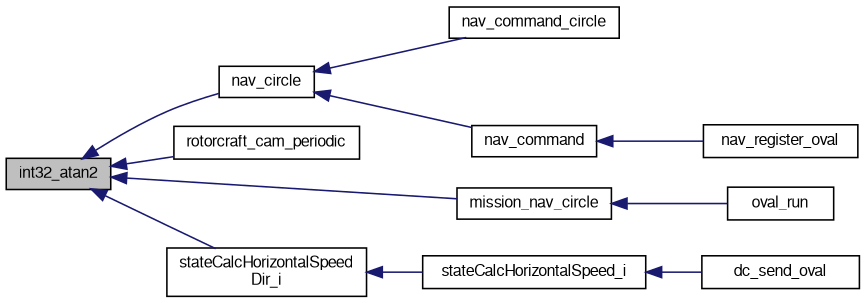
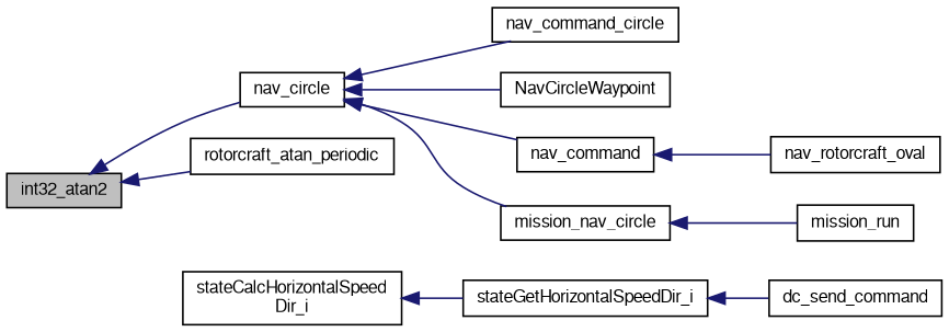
  digraph {
    rankdir=LR
    node [color=black fillcolor=white fontname=FreeSans fontsize=10 shape=record style=filled]
    edge [color=midnightblue dir=back fontname=FreeSans fontsize=10 labelfontname=FreeSans labelfontsize=10 style=solid]
    n1 [fillcolor=grey75 fontcolor=black height=0.2 label=int32_atan2 width=0.4]
    n2 [height=0.2 label=nav_circle width=0.4]
-   n3 [height=0.2 label=rotorcraft_cam_periodic width=0.4]
+   n3 [height=0.2 label=rotorcraft_atan_periodic width=0.4]
    n4 [height=0.2 label="stateCalcHorizontalSpeed\lDir_i" width=0.4]
    n5 [height=0.2 label=mission_nav_circle width=0.4]
    n6 [height=0.2 label=nav_command width=0.4]
    n7 [height=0.2 label=nav_command_circle width=0.4]
-   n9 [height=0.2 label=stateCalcHorizontalSpeed_i width=0.4]
-   n10 [height=0.2 label=oval_run width=0.4]
-   n11 [height=0.2 label=nav_register_oval width=0.4]
-   n12 [height=0.2 label=dc_send_oval width=0.4]
+   n8 [height=0.2 label=NavCircleWaypoint width=0.4]
+   n9 [height=0.2 label=stateGetHorizontalSpeedDir_i width=0.4]
+   n10 [height=0.2 label=mission_run width=0.4]
+   n11 [height=0.2 label=nav_rotorcraft_oval width=0.4]
+   n12 [height=0.2 label=dc_send_command width=0.4]
    n1 -> n2
    n1 -> n3
-   n1 -> n4
-   n1 -> n5
+   n2 -> n5
    n2 -> n6
    n2 -> n7
+   n2 -> n8
    n4 -> n9
    n5 -> n10
    n6 -> n11
    n9 -> n12
  }
